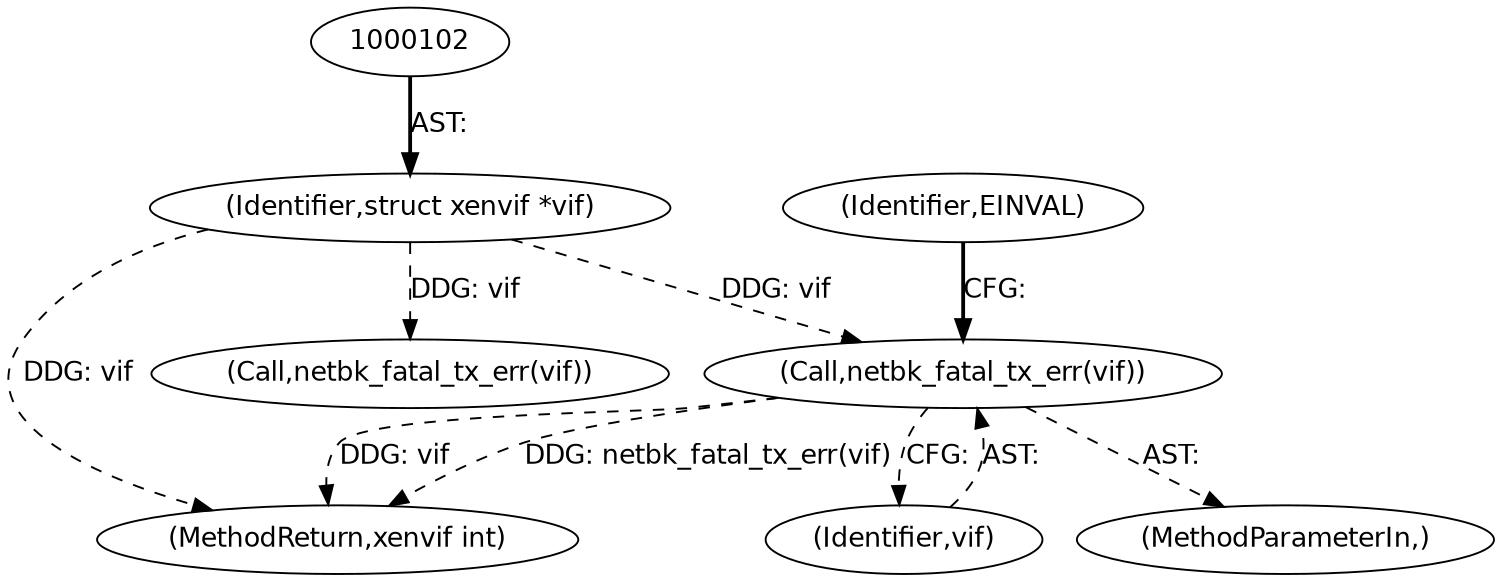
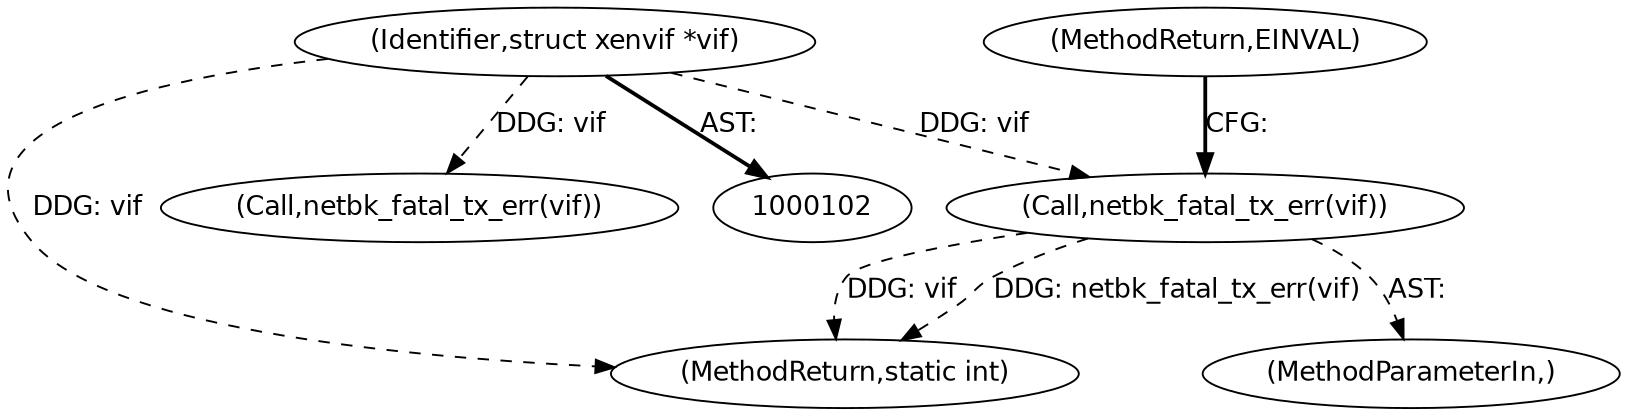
  digraph {
    fontname="DejaVu Sans"
    node [fontname="DejaVu Sans"]
    edge [fontname="DejaVu Sans" style=dashed]
    n1 [label="(Call,netbk_fatal_tx_err(vif))"]
    n2 [label="(MethodParameterIn,)"]
-   n3 [label="(MethodReturn,xenvif int)"]
-   n4 [label="(Identifier,vif)"]
+   n3 [label="(MethodReturn,static int)"]
    n5 [label="(Identifier,struct xenvif *vif)"]
    n6 [label="(Call,netbk_fatal_tx_err(vif))"]
    1000102
-   n8 [label="(Identifier,EINVAL)"]
+   n8 [label="(MethodReturn,EINVAL)"]
    n1 -> n2 [label="AST: "]
    n1 -> n3 [label="DDG: vif"]
    n1 -> n3 [label="DDG: netbk_fatal_tx_err(vif)"]
-   n1 -> n4 [label="CFG: "]
-   n4 -> n1 [label="AST: "]
    n5 -> n1 [label="DDG: vif"]
    n5 -> n3 [label="DDG: vif"]
    n5 -> n6 [label="DDG: vif"]
-   1000102 -> n5 [label="AST: " style=bold]
+   n5 -> 1000102 [label="AST: " style=bold]
    n8 -> n1 [label="CFG: " style=bold]
  }
